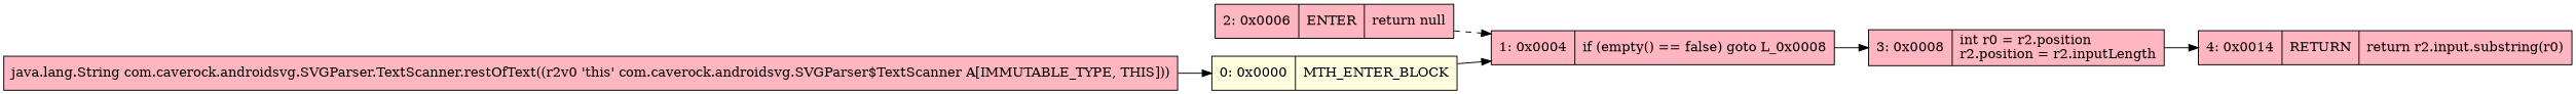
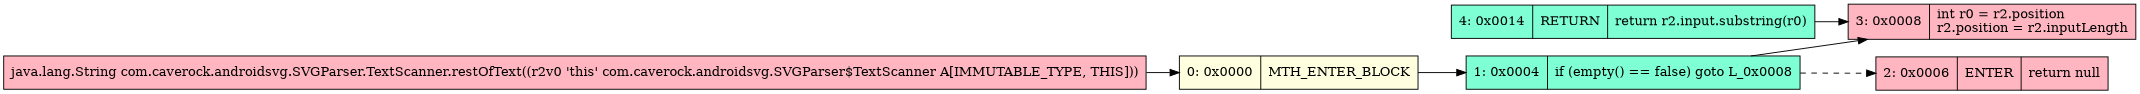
  digraph {
    rankdir=LR
    node [fillcolor=lightpink shape=record style=filled]
    n1 [fillcolor=lightyellow label="{0\:\ 0x0000|MTH_ENTER_BLOCK\l}"]
-   n2 [label="{1\:\ 0x0004|if (empty() == false) goto L_0x0008\l}"]
+   n2 [fillcolor=aquamarine label="{1\:\ 0x0004|if (empty() == false) goto L_0x0008\l}"]
    n3 [label="{2\:\ 0x0006|ENTER\l|return null\l}"]
    n4 [label="{3\:\ 0x0008|int r0 = r2.position\lr2.position = r2.inputLength\l}"]
-   n5 [label="{4\:\ 0x0014|RETURN\l|return r2.input.substring(r0)\l}"]
+   n5 [fillcolor=aquamarine label="{4\:\ 0x0014|RETURN\l|return r2.input.substring(r0)\l}"]
    n6 [label="{java.lang.String com.caverock.androidsvg.SVGParser.TextScanner.restOfText((r2v0 'this' com.caverock.androidsvg.SVGParser$TextScanner A[IMMUTABLE_TYPE, THIS])) }"]
    n1 -> n2
-   n3 -> n2 [style=dashed]
+   n2 -> n3 [style=dashed]
    n2 -> n4
-   n4 -> n5
+   n5 -> n4
    n6 -> n1
  }
